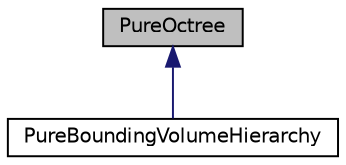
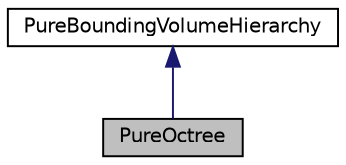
  digraph {
    node [color=black fontname=Helvetica fontsize=10 shape=record style=filled]
    n1 [fillcolor=grey75 fontcolor=black height=0.2 label=PureOctree width=0.4]
    n2 [fillcolor=white height=0.2 label=PureBoundingVolumeHierarchy width=0.4]
-   n1 -> n2 [color=midnightblue dir=back fontname=Helvetica fontsize=10 labelfontname=Helvetica labelfontsize=10 style=solid]
+   n2 -> n1 [color=midnightblue dir=back fontname=Helvetica fontsize=10 labelfontname=Helvetica labelfontsize=10 style=solid]
  }
